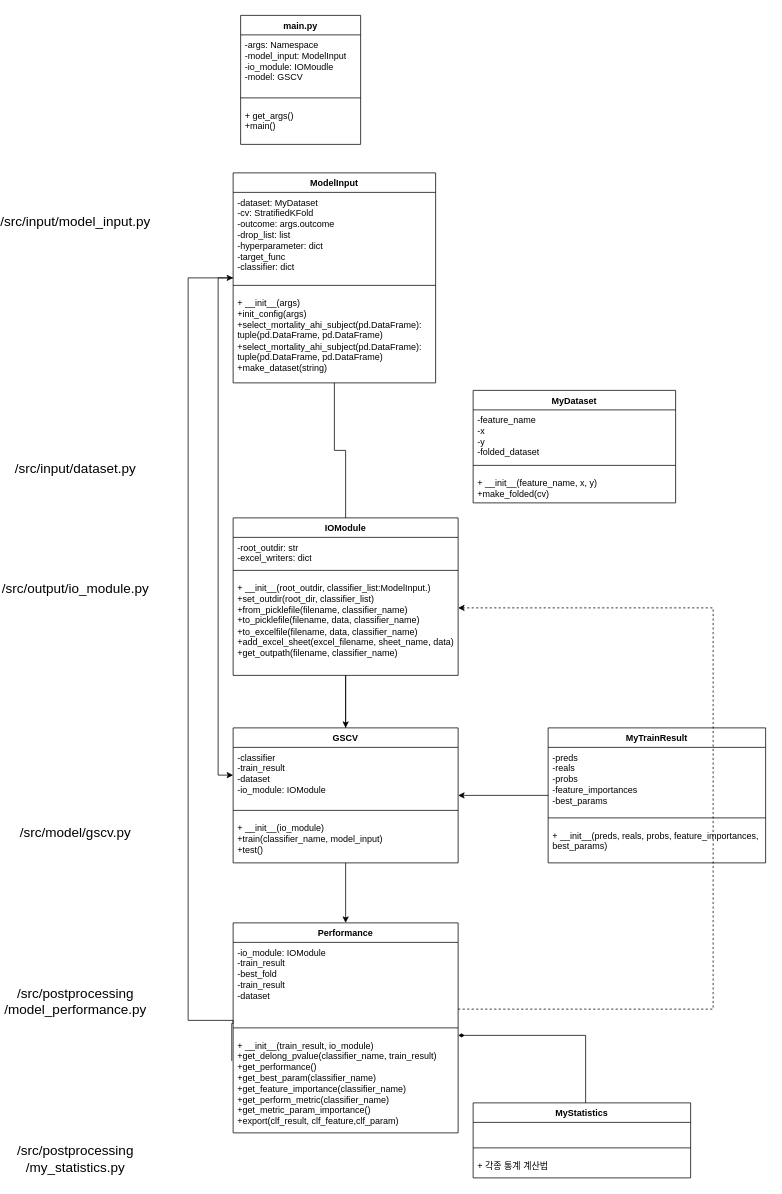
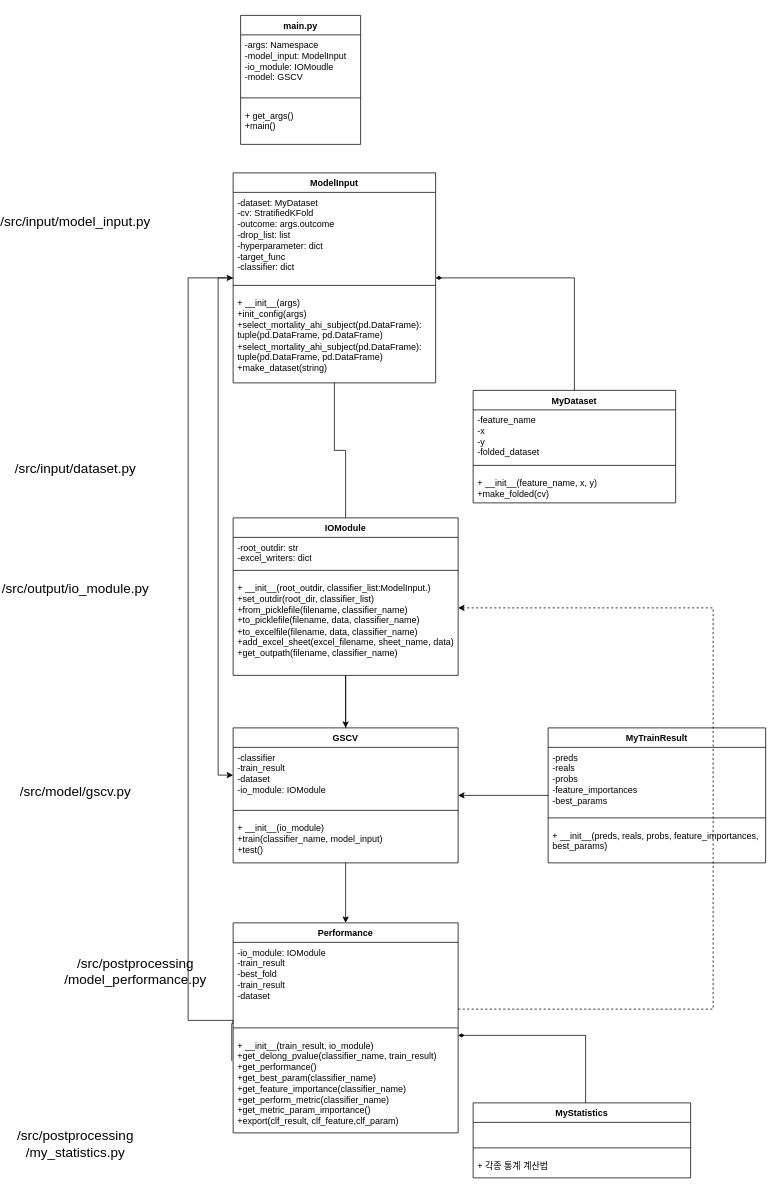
  <mxCell id="0" />
  <mxCell id="1" parent="0" />
  <mxCell id="2" value="main.py" style="swimlane;fontStyle=1;align=center;verticalAlign=top;childLayout=stackLayout;horizontal=1;startSize=26;horizontalStack=0;resizeParent=1;resizeParentMax=0;resizeLast=0;collapsible=1;marginBottom=0;whiteSpace=wrap;html=1;" parent="1" vertex="1"><mxGeometry x="320" y="20" width="160" height="172" as="geometry" /></mxCell>
  <mxCell id="3" value="-args: Namespace&lt;div&gt;-model_input: ModelInput&lt;/div&gt;&lt;div&gt;-io_module: IOMoudle&lt;/div&gt;&lt;div&gt;-model: GSCV&lt;/div&gt;&lt;div&gt;&lt;div&gt;&lt;br&gt;&lt;/div&gt;&lt;/div&gt;" style="text;strokeColor=none;fillColor=none;align=left;verticalAlign=top;spacingLeft=4;spacingRight=4;overflow=hidden;rotatable=0;points=[[0,0.5],[1,0.5]];portConstraint=eastwest;whiteSpace=wrap;html=1;" parent="2" vertex="1"><mxGeometry y="26" width="160" height="74" as="geometry" /></mxCell>
  <mxCell id="4" value="" style="line;strokeWidth=1;fillColor=none;align=left;verticalAlign=middle;spacingTop=-1;spacingLeft=3;spacingRight=3;rotatable=0;labelPosition=right;points=[];portConstraint=eastwest;strokeColor=inherit;" parent="2" vertex="1"><mxGeometry y="100" width="160" height="20" as="geometry" /></mxCell>
  <mxCell id="5" value="+ get_args()&lt;div&gt;+main()&lt;/div&gt;" style="text;strokeColor=none;fillColor=none;align=left;verticalAlign=top;spacingLeft=4;spacingRight=4;overflow=hidden;rotatable=0;points=[[0,0.5],[1,0.5]];portConstraint=eastwest;whiteSpace=wrap;html=1;" parent="2" vertex="1"><mxGeometry y="120" width="160" height="52" as="geometry" /></mxCell>
  <mxCell id="6" value="ModelInput" style="swimlane;fontStyle=1;align=center;verticalAlign=top;childLayout=stackLayout;horizontal=1;startSize=26;horizontalStack=0;resizeParent=1;resizeParentMax=0;resizeLast=0;collapsible=1;marginBottom=0;whiteSpace=wrap;html=1;" parent="1" vertex="1"><mxGeometry x="310" y="230" width="270" height="280" as="geometry" /></mxCell>
  <mxCell id="7" value="&lt;div&gt;&lt;div&gt;-dataset: MyDataset&lt;/div&gt;&lt;/div&gt;&lt;div&gt;-cv: StratifiedKFold&lt;/div&gt;&lt;div&gt;-outcome: args.outcome&lt;/div&gt;&lt;div&gt;-drop_list: list&lt;/div&gt;&lt;div&gt;-hyperparameter: dict&lt;/div&gt;&lt;div&gt;-target_func&lt;/div&gt;&lt;div&gt;-classifier: dict&lt;/div&gt;&lt;div&gt;&lt;br&gt;&lt;/div&gt;" style="text;strokeColor=none;fillColor=none;align=left;verticalAlign=top;spacingLeft=4;spacingRight=4;overflow=hidden;rotatable=0;points=[[0,0.5],[1,0.5]];portConstraint=eastwest;whiteSpace=wrap;html=1;" parent="6" vertex="1"><mxGeometry y="26" width="270" height="114" as="geometry" /></mxCell>
  <mxCell id="8" value="" style="line;strokeWidth=1;fillColor=none;align=left;verticalAlign=middle;spacingTop=-1;spacingLeft=3;spacingRight=3;rotatable=0;labelPosition=right;points=[];portConstraint=eastwest;strokeColor=inherit;" parent="6" vertex="1"><mxGeometry y="140" width="270" height="20" as="geometry" /></mxCell>
  <mxCell id="9" value="+ __init__(args)&lt;div&gt;+init_config(args)&lt;/div&gt;&lt;div&gt;+select_mortality_ahi_subject(pd.DataFrame): tuple(pd.DataFrame, pd.DataFrame)&lt;/div&gt;&lt;div&gt;+select_mortality_ahi_subject(pd.DataFrame):&lt;br&gt;&lt;/div&gt;&lt;div&gt;tuple(pd.DataFrame, pd.DataFrame)&lt;br&gt;&lt;/div&gt;&lt;div&gt;+make_dataset(string)&lt;/div&gt;" style="text;strokeColor=none;fillColor=none;align=left;verticalAlign=top;spacingLeft=4;spacingRight=4;overflow=hidden;rotatable=0;points=[[0,0.5],[1,0.5]];portConstraint=eastwest;whiteSpace=wrap;html=1;" parent="6" vertex="1"><mxGeometry y="160" width="270" height="120" as="geometry" /></mxCell>
+ <mxCell id="10" style="rounded=0;orthogonalLoop=1;jettySize=auto;html=1;exitX=0.5;exitY=0;exitDx=0;exitDy=0;entryX=1;entryY=0.5;entryDx=0;entryDy=0;edgeStyle=orthogonalEdgeStyle;endArrow=diamondThin;endFill=1;" parent="1" source="11" target="6" edge="1"><mxGeometry relative="1" as="geometry" /></mxCell>
  <mxCell id="11" value="MyDataset" style="swimlane;fontStyle=1;align=center;verticalAlign=top;childLayout=stackLayout;horizontal=1;startSize=26;horizontalStack=0;resizeParent=1;resizeParentMax=0;resizeLast=0;collapsible=1;marginBottom=0;whiteSpace=wrap;html=1;" parent="1" vertex="1"><mxGeometry x="630" y="520" width="270" height="150" as="geometry" /></mxCell>
  <mxCell id="12" value="&lt;div&gt;&lt;div&gt;-feature_name&lt;/div&gt;&lt;/div&gt;&lt;div&gt;-x&lt;/div&gt;&lt;div&gt;-y&lt;/div&gt;&lt;div&gt;-folded_dataset&lt;/div&gt;" style="text;strokeColor=none;fillColor=none;align=left;verticalAlign=top;spacingLeft=4;spacingRight=4;overflow=hidden;rotatable=0;points=[[0,0.5],[1,0.5]];portConstraint=eastwest;whiteSpace=wrap;html=1;" parent="11" vertex="1"><mxGeometry y="26" width="270" height="64" as="geometry" /></mxCell>
  <mxCell id="13" value="" style="line;strokeWidth=1;fillColor=none;align=left;verticalAlign=middle;spacingTop=-1;spacingLeft=3;spacingRight=3;rotatable=0;labelPosition=right;points=[];portConstraint=eastwest;strokeColor=inherit;" parent="11" vertex="1"><mxGeometry y="90" width="270" height="20" as="geometry" /></mxCell>
  <mxCell id="14" value="+ __init__(feature_name, x, y)&lt;div&gt;+make_folded(cv)&lt;/div&gt;" style="text;strokeColor=none;fillColor=none;align=left;verticalAlign=top;spacingLeft=4;spacingRight=4;overflow=hidden;rotatable=0;points=[[0,0.5],[1,0.5]];portConstraint=eastwest;whiteSpace=wrap;html=1;" parent="11" vertex="1"><mxGeometry y="110" width="270" height="40" as="geometry" /></mxCell>
  <mxCell id="15" style="edgeStyle=orthogonalEdgeStyle;rounded=0;orthogonalLoop=1;jettySize=auto;html=1;endArrow=none;" parent="1" source="17" target="6" edge="1"><mxGeometry relative="1" as="geometry" /></mxCell>
  <mxCell id="16" value="" style="edgeStyle=none;html=1;" edge="1" parent="1" source="17" target="24"><mxGeometry relative="1" as="geometry" /></mxCell>
  <mxCell id="17" value="IOModule" style="swimlane;fontStyle=1;align=center;verticalAlign=top;childLayout=stackLayout;horizontal=1;startSize=26;horizontalStack=0;resizeParent=1;resizeParentMax=0;resizeLast=0;collapsible=1;marginBottom=0;whiteSpace=wrap;html=1;" parent="1" vertex="1"><mxGeometry x="310" y="690" width="300" height="210" as="geometry" /></mxCell>
  <mxCell id="18" value="&lt;div&gt;&lt;div&gt;-root_outdir: str&lt;/div&gt;&lt;/div&gt;&lt;div&gt;-excel_writers: dict&lt;/div&gt;&lt;div&gt;&lt;br&gt;&lt;/div&gt;" style="text;strokeColor=none;fillColor=none;align=left;verticalAlign=top;spacingLeft=4;spacingRight=4;overflow=hidden;rotatable=0;points=[[0,0.5],[1,0.5]];portConstraint=eastwest;whiteSpace=wrap;html=1;" parent="17" vertex="1"><mxGeometry y="26" width="300" height="34" as="geometry" /></mxCell>
  <mxCell id="19" value="" style="line;strokeWidth=1;fillColor=none;align=left;verticalAlign=middle;spacingTop=-1;spacingLeft=3;spacingRight=3;rotatable=0;labelPosition=right;points=[];portConstraint=eastwest;strokeColor=inherit;" parent="17" vertex="1"><mxGeometry y="60" width="300" height="20" as="geometry" /></mxCell>
  <mxCell id="20" value="+ __init__(root_outdir, classifier_list:ModelInput.)&lt;div&gt;+set_outdir(root_dir, classifier_list)&lt;/div&gt;&lt;div&gt;+from_picklefile(filename, classifier_name)&lt;/div&gt;&lt;div&gt;+to_picklefile(filename, data, classifier_name)&lt;br&gt;&lt;/div&gt;&lt;div&gt;+to_excelfile(filename, data, classifier_name)&lt;br&gt;&lt;/div&gt;&lt;div&gt;+add_excel_sheet(excel_filename, sheet_name, data)&lt;br&gt;&lt;/div&gt;&lt;div&gt;+get_outpath(filename, classifier_name)&lt;/div&gt;" style="text;strokeColor=none;fillColor=none;align=left;verticalAlign=top;spacingLeft=4;spacingRight=4;overflow=hidden;rotatable=0;points=[[0,0.5],[1,0.5]];portConstraint=eastwest;whiteSpace=wrap;html=1;" parent="17" vertex="1"><mxGeometry y="80" width="300" height="130" as="geometry" /></mxCell>
  <mxCell id="21" value="" style="edgeStyle=none;html=1;exitX=0.5;exitY=0;exitDx=0;exitDy=0;startArrow=classic;startFill=1;endArrow=none;endFill=0;" edge="1" parent="1" source="23" target="20"><mxGeometry relative="1" as="geometry" /></mxCell>
  <mxCell id="22" value="" style="edgeStyle=none;html=1;startArrow=none;startFill=0;endArrow=classic;endFill=1;entryX=0.5;entryY=0;entryDx=0;entryDy=0;" edge="1" parent="1" source="23" target="35"><mxGeometry relative="1" as="geometry" /></mxCell>
  <mxCell id="23" value="GSCV" style="swimlane;fontStyle=1;align=center;verticalAlign=top;childLayout=stackLayout;horizontal=1;startSize=26;horizontalStack=0;resizeParent=1;resizeParentMax=0;resizeLast=0;collapsible=1;marginBottom=0;whiteSpace=wrap;html=1;" parent="1" vertex="1"><mxGeometry x="310" y="970" width="300" height="180" as="geometry" /></mxCell>
  <mxCell id="24" value="&lt;div&gt;&lt;span style=&quot;background-color: initial;&quot;&gt;-classifier&lt;/span&gt;&lt;br&gt;&lt;/div&gt;&lt;div&gt;-train_result&lt;/div&gt;&lt;div&gt;-dataset&lt;/div&gt;&lt;div&gt;-io_module: IOModule&lt;/div&gt;" style="text;strokeColor=none;fillColor=none;align=left;verticalAlign=top;spacingLeft=4;spacingRight=4;overflow=hidden;rotatable=0;points=[[0,0.5],[1,0.5]];portConstraint=eastwest;whiteSpace=wrap;html=1;" parent="23" vertex="1"><mxGeometry y="26" width="300" height="74" as="geometry" /></mxCell>
  <mxCell id="25" value="" style="line;strokeWidth=1;fillColor=none;align=left;verticalAlign=middle;spacingTop=-1;spacingLeft=3;spacingRight=3;rotatable=0;labelPosition=right;points=[];portConstraint=eastwest;strokeColor=inherit;" parent="23" vertex="1"><mxGeometry y="100" width="300" height="20" as="geometry" /></mxCell>
  <mxCell id="26" value="+ __init__(io_module)&lt;div&gt;+train(classifier_name, model_input)&lt;br&gt;&lt;/div&gt;&lt;div&gt;+test()&lt;/div&gt;" style="text;strokeColor=none;fillColor=none;align=left;verticalAlign=top;spacingLeft=4;spacingRight=4;overflow=hidden;rotatable=0;points=[[0,0.5],[1,0.5]];portConstraint=eastwest;whiteSpace=wrap;html=1;" parent="23" vertex="1"><mxGeometry y="120" width="300" height="60" as="geometry" /></mxCell>
  <mxCell id="27" style="edgeStyle=orthogonalEdgeStyle;rounded=0;orthogonalLoop=1;jettySize=auto;html=1;" parent="1" source="28" target="23" edge="1"><mxGeometry relative="1" as="geometry" /></mxCell>
  <mxCell id="28" value="MyTrainResult" style="swimlane;fontStyle=1;align=center;verticalAlign=top;childLayout=stackLayout;horizontal=1;startSize=26;horizontalStack=0;resizeParent=1;resizeParentMax=0;resizeLast=0;collapsible=1;marginBottom=0;whiteSpace=wrap;html=1;" parent="1" vertex="1"><mxGeometry x="730" y="970" width="290" height="180" as="geometry" /></mxCell>
  <mxCell id="29" value="-preds&lt;div&gt;-reals&lt;/div&gt;&lt;div&gt;-probs&lt;/div&gt;&lt;div&gt;-feature_importances&lt;/div&gt;&lt;div&gt;-best_params&lt;/div&gt;" style="text;strokeColor=none;fillColor=none;align=left;verticalAlign=top;spacingLeft=4;spacingRight=4;overflow=hidden;rotatable=0;points=[[0,0.5],[1,0.5]];portConstraint=eastwest;whiteSpace=wrap;html=1;" parent="28" vertex="1"><mxGeometry y="26" width="290" height="84" as="geometry" /></mxCell>
  <mxCell id="30" value="" style="line;strokeWidth=1;fillColor=none;align=left;verticalAlign=middle;spacingTop=-1;spacingLeft=3;spacingRight=3;rotatable=0;labelPosition=right;points=[];portConstraint=eastwest;strokeColor=inherit;" parent="28" vertex="1"><mxGeometry y="110" width="290" height="20" as="geometry" /></mxCell>
  <mxCell id="31" value="+ __init__(preds, reals, probs, feature_importances, best_params)" style="text;strokeColor=none;fillColor=none;align=left;verticalAlign=top;spacingLeft=4;spacingRight=4;overflow=hidden;rotatable=0;points=[[0,0.5],[1,0.5]];portConstraint=eastwest;whiteSpace=wrap;html=1;" parent="28" vertex="1"><mxGeometry y="130" width="290" height="50" as="geometry" /></mxCell>
  <mxCell id="32" style="edgeStyle=orthogonalEdgeStyle;rounded=0;orthogonalLoop=1;jettySize=auto;html=1;entryX=0;entryY=0.5;entryDx=0;entryDy=0;endArrow=none;endFill=0;startArrow=classic;startFill=1;" parent="1" source="24" target="6" edge="1"><mxGeometry relative="1" as="geometry" /></mxCell>
  <mxCell id="33" style="edgeStyle=orthogonalEdgeStyle;rounded=0;orthogonalLoop=1;jettySize=auto;html=1;dashed=1;" parent="1" source="35" target="17" edge="1"><mxGeometry relative="1" as="geometry"><Array as="points"><mxPoint x="950" y="1345" /><mxPoint x="950" y="810" /></Array></mxGeometry></mxCell>
  <mxCell id="34" style="edgeStyle=orthogonalEdgeStyle;rounded=0;orthogonalLoop=1;jettySize=auto;html=1;exitX=-0.006;exitY=0.262;exitDx=0;exitDy=0;exitPerimeter=0;" parent="1" source="38" target="6" edge="1"><mxGeometry relative="1" as="geometry"><mxPoint x="310" y="1320" as="sourcePoint" /><Array as="points"><mxPoint x="310" y="1364" /><mxPoint x="310" y="1360" /><mxPoint x="250" y="1360" /><mxPoint x="250" y="370" /></Array></mxGeometry></mxCell>
  <mxCell id="35" value="Performance" style="swimlane;fontStyle=1;align=center;verticalAlign=top;childLayout=stackLayout;horizontal=1;startSize=26;horizontalStack=0;resizeParent=1;resizeParentMax=0;resizeLast=0;collapsible=1;marginBottom=0;whiteSpace=wrap;html=1;" parent="1" vertex="1"><mxGeometry x="310" y="1230" width="300" height="280" as="geometry" /></mxCell>
  <mxCell id="36" value="&lt;div&gt;&lt;span style=&quot;background-color: initial;&quot;&gt;-io_module: IOModule&lt;/span&gt;&lt;br&gt;&lt;/div&gt;&lt;div&gt;&lt;span style=&quot;background-color: initial;&quot;&gt;-train_result&lt;/span&gt;&lt;/div&gt;&lt;div&gt;&lt;span style=&quot;background-color: initial;&quot;&gt;-best_fold&lt;/span&gt;&lt;/div&gt;&lt;div&gt;&lt;span style=&quot;background-color: initial;&quot;&gt;-train_result&lt;/span&gt;&lt;/div&gt;&lt;div&gt;-dataset&lt;/div&gt;" style="text;strokeColor=none;fillColor=none;align=left;verticalAlign=top;spacingLeft=4;spacingRight=4;overflow=hidden;rotatable=0;points=[[0,0.5],[1,0.5]];portConstraint=eastwest;whiteSpace=wrap;html=1;" parent="35" vertex="1"><mxGeometry y="26" width="300" height="104" as="geometry" /></mxCell>
  <mxCell id="37" value="" style="line;strokeWidth=1;fillColor=none;align=left;verticalAlign=middle;spacingTop=-1;spacingLeft=3;spacingRight=3;rotatable=0;labelPosition=right;points=[];portConstraint=eastwest;strokeColor=inherit;" parent="35" vertex="1"><mxGeometry y="130" width="300" height="20" as="geometry" /></mxCell>
  <mxCell id="38" value="+ __init__(train_result, io_module)&lt;div&gt;+get_delong_pvalue(classifier_name, train_result)&lt;br&gt;&lt;/div&gt;&lt;div&gt;&lt;div&gt;+get_performance()&lt;br&gt;&lt;/div&gt;&lt;/div&gt;&lt;div&gt;+get_best_param(&lt;span style=&quot;background-color: initial;&quot;&gt;classifier_name&lt;/span&gt;&lt;span style=&quot;background-color: initial;&quot;&gt;)&lt;/span&gt;&lt;/div&gt;&lt;div&gt;+get_feature_importance(classifier_name)&lt;/div&gt;&lt;div&gt;+get_perform_metric(&lt;span style=&quot;background-color: initial;&quot;&gt;classifier_name)&lt;/span&gt;&lt;/div&gt;&lt;div&gt;&lt;span style=&quot;background-color: initial;&quot;&gt;+get_metric_param_importance()&lt;/span&gt;&lt;/div&gt;&lt;div&gt;&lt;span style=&quot;background-color: initial;&quot;&gt;+export(clf_result, clf_feature,clf_param)&lt;/span&gt;&lt;/div&gt;&lt;div&gt;&lt;br&gt;&lt;/div&gt;" style="text;strokeColor=none;fillColor=none;align=left;verticalAlign=top;spacingLeft=4;spacingRight=4;overflow=hidden;rotatable=0;points=[[0,0.5],[1,0.5]];portConstraint=eastwest;whiteSpace=wrap;html=1;" parent="35" vertex="1"><mxGeometry y="150" width="300" height="130" as="geometry" /></mxCell>
  <mxCell id="39" style="edgeStyle=orthogonalEdgeStyle;rounded=0;orthogonalLoop=1;jettySize=auto;html=1;endArrow=diamondThin;endFill=1;" parent="1" source="40" edge="1"><mxGeometry relative="1" as="geometry"><mxPoint x="610" y="1380" as="targetPoint" /><mxPoint x="780" y="1530" as="sourcePoint" /><Array as="points"><mxPoint x="780" y="1380" /></Array></mxGeometry></mxCell>
  <mxCell id="40" value="MyStatistics" style="swimlane;fontStyle=1;align=center;verticalAlign=top;childLayout=stackLayout;horizontal=1;startSize=26;horizontalStack=0;resizeParent=1;resizeParentMax=0;resizeLast=0;collapsible=1;marginBottom=0;whiteSpace=wrap;html=1;" parent="1" vertex="1"><mxGeometry x="630" y="1470" width="290" height="100" as="geometry" /></mxCell>
  <mxCell id="41" value="&lt;div&gt;&lt;br&gt;&lt;/div&gt;" style="text;strokeColor=none;fillColor=none;align=left;verticalAlign=top;spacingLeft=4;spacingRight=4;overflow=hidden;rotatable=0;points=[[0,0.5],[1,0.5]];portConstraint=eastwest;whiteSpace=wrap;html=1;" parent="40" vertex="1"><mxGeometry y="26" width="290" height="24" as="geometry" /></mxCell>
  <mxCell id="42" value="" style="line;strokeWidth=1;fillColor=none;align=left;verticalAlign=middle;spacingTop=-1;spacingLeft=3;spacingRight=3;rotatable=0;labelPosition=right;points=[];portConstraint=eastwest;strokeColor=inherit;" parent="40" vertex="1"><mxGeometry y="50" width="290" height="20" as="geometry" /></mxCell>
  <mxCell id="43" value="&lt;div&gt;+ 각종 통계 계산법&lt;/div&gt;" style="text;strokeColor=none;fillColor=none;align=left;verticalAlign=top;spacingLeft=4;spacingRight=4;overflow=hidden;rotatable=0;points=[[0,0.5],[1,0.5]];portConstraint=eastwest;whiteSpace=wrap;html=1;" parent="40" vertex="1"><mxGeometry y="70" width="290" height="30" as="geometry" /></mxCell>
  <mxCell id="44" value="&lt;font style=&quot;font-size: 18px;&quot;&gt;/src/input/model_input.py&lt;/font&gt;" style="text;strokeColor=none;align=center;fillColor=none;html=1;verticalAlign=middle;whiteSpace=wrap;rounded=0;" parent="1" vertex="1"><mxGeometry x="20" y="280" width="160" height="30" as="geometry" /></mxCell>
  <mxCell id="45" value="&lt;font style=&quot;font-size: 18px;&quot;&gt;/src/input/dataset.py&lt;/font&gt;" style="text;strokeColor=none;align=center;fillColor=none;html=1;verticalAlign=middle;whiteSpace=wrap;rounded=0;" parent="1" vertex="1"><mxGeometry x="20" y="610" width="160" height="30" as="geometry" /></mxCell>
  <mxCell id="46" value="&lt;font style=&quot;font-size: 18px;&quot;&gt;/src/output/io_module.py&lt;/font&gt;" style="text;strokeColor=none;align=center;fillColor=none;html=1;verticalAlign=middle;whiteSpace=wrap;rounded=0;" parent="1" vertex="1"><mxGeometry x="20" y="770" width="160" height="30" as="geometry" /></mxCell>
- <mxCell id="47" value="&lt;font style=&quot;font-size: 18px;&quot;&gt;/src/model/gscv.py&lt;/font&gt;" style="text;strokeColor=none;align=center;fillColor=none;html=1;verticalAlign=middle;whiteSpace=wrap;rounded=0;" parent="1" vertex="1"><mxGeometry x="20" y="1095" width="160" height="30" as="geometry" /></mxCell>
- <mxCell id="48" value="&lt;font style=&quot;font-size: 18px;&quot;&gt;/src/postprocessing&lt;/font&gt;&lt;div&gt;&lt;font style=&quot;font-size: 18px;&quot;&gt;/model_performance.py&lt;/font&gt;&lt;/div&gt;" style="text;strokeColor=none;align=center;fillColor=none;html=1;verticalAlign=middle;whiteSpace=wrap;rounded=0;" parent="1" vertex="1"><mxGeometry x="20" y="1320" width="160" height="30" as="geometry" /></mxCell>
- <mxCell id="49" value="&lt;font style=&quot;font-size: 18px;&quot;&gt;/src/postprocessing&lt;/font&gt;&lt;div&gt;&lt;font style=&quot;font-size: 18px;&quot;&gt;/my_statistics.py&lt;/font&gt;&lt;/div&gt;" style="text;strokeColor=none;align=center;fillColor=none;html=1;verticalAlign=middle;whiteSpace=wrap;rounded=0;" parent="1" vertex="1"><mxGeometry x="20" y="1530" width="160" height="30" as="geometry" /></mxCell>
+ <mxCell id="47" value="&lt;font style=&quot;font-size: 18px;&quot;&gt;/src/model/gscv.py&lt;/font&gt;" style="text;strokeColor=none;align=center;fillColor=none;html=1;verticalAlign=middle;whiteSpace=wrap;rounded=0;" parent="1" vertex="1"><mxGeometry x="20" y="1040" width="160" height="30" as="geometry" /></mxCell>
+ <mxCell id="48" value="&lt;font style=&quot;font-size: 18px;&quot;&gt;/src/postprocessing&lt;/font&gt;&lt;div&gt;&lt;font style=&quot;font-size: 18px;&quot;&gt;/model_performance.py&lt;/font&gt;&lt;/div&gt;" style="text;strokeColor=none;align=center;fillColor=none;html=1;verticalAlign=middle;whiteSpace=wrap;rounded=0;" parent="1" vertex="1"><mxGeometry x="100" y="1280" width="160" height="30" as="geometry" /></mxCell>
+ <mxCell id="49" value="&lt;font style=&quot;font-size: 18px;&quot;&gt;/src/postprocessing&lt;/font&gt;&lt;div&gt;&lt;font style=&quot;font-size: 18px;&quot;&gt;/my_statistics.py&lt;/font&gt;&lt;/div&gt;" style="text;strokeColor=none;align=center;fillColor=none;html=1;verticalAlign=middle;whiteSpace=wrap;rounded=0;" parent="1" vertex="1"><mxGeometry x="20" y="1510" width="160" height="30" as="geometry" /></mxCell>
